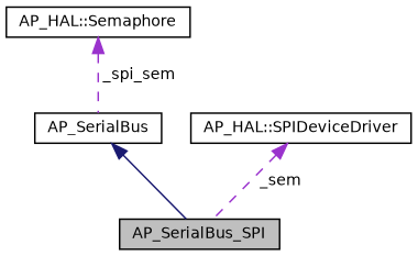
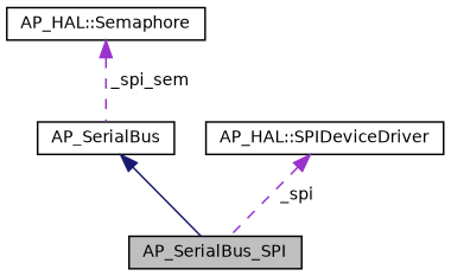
  digraph {
    node [color=black fillcolor=white fontname=Helvetica fontsize=10 shape=record style=filled]
    edge [color=darkorchid3 dir=back fontname=Helvetica fontsize=10 labelfontname=Helvetica labelfontsize=10 style=dashed]
    n1 [fillcolor=grey75 fontcolor=black height=0.2 label=AP_SerialBus_SPI width=0.4]
    n2 [height=0.2 label=AP_SerialBus width=0.4]
    n3 [height=0.2 label="AP_HAL::Semaphore" width=0.4]
    n4 [height=0.2 label="AP_HAL::SPIDeviceDriver" width=0.4]
    n2 -> n1 [color=midnightblue style=solid]
    n3 -> n2 [label=" _spi_sem"]
-   n4 -> n1 [label=" _sem"]
+   n4 -> n1 [label=" _spi"]
  }
